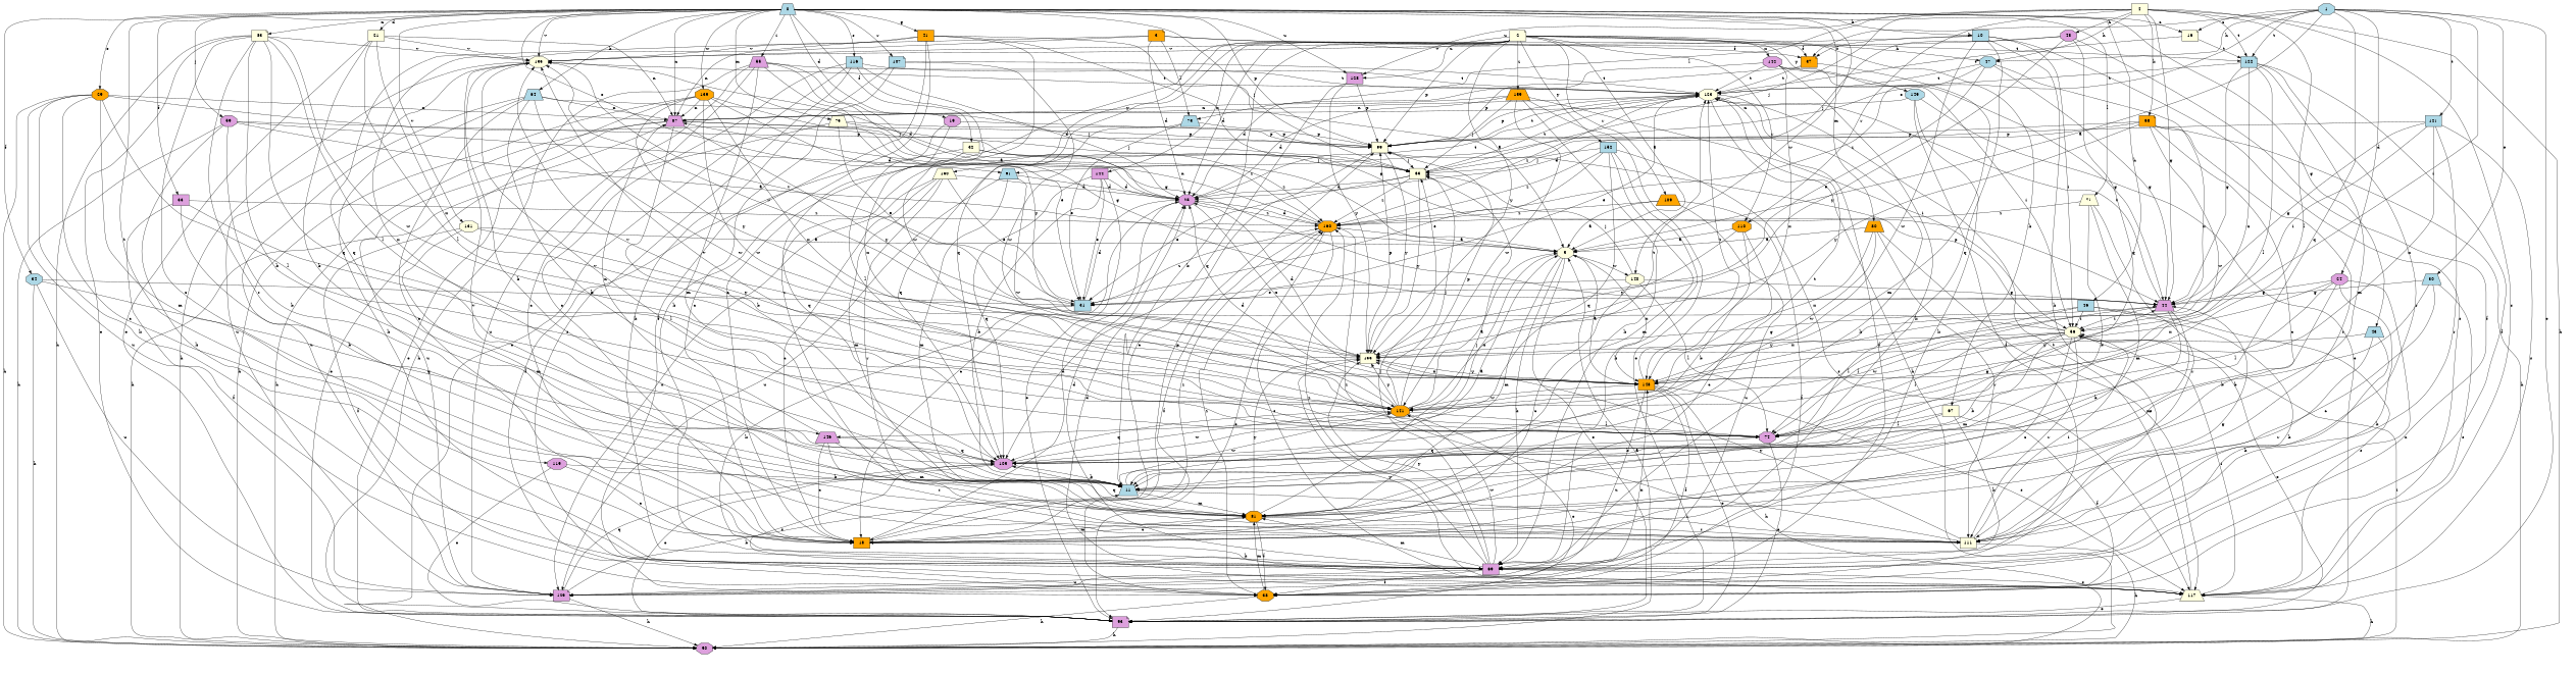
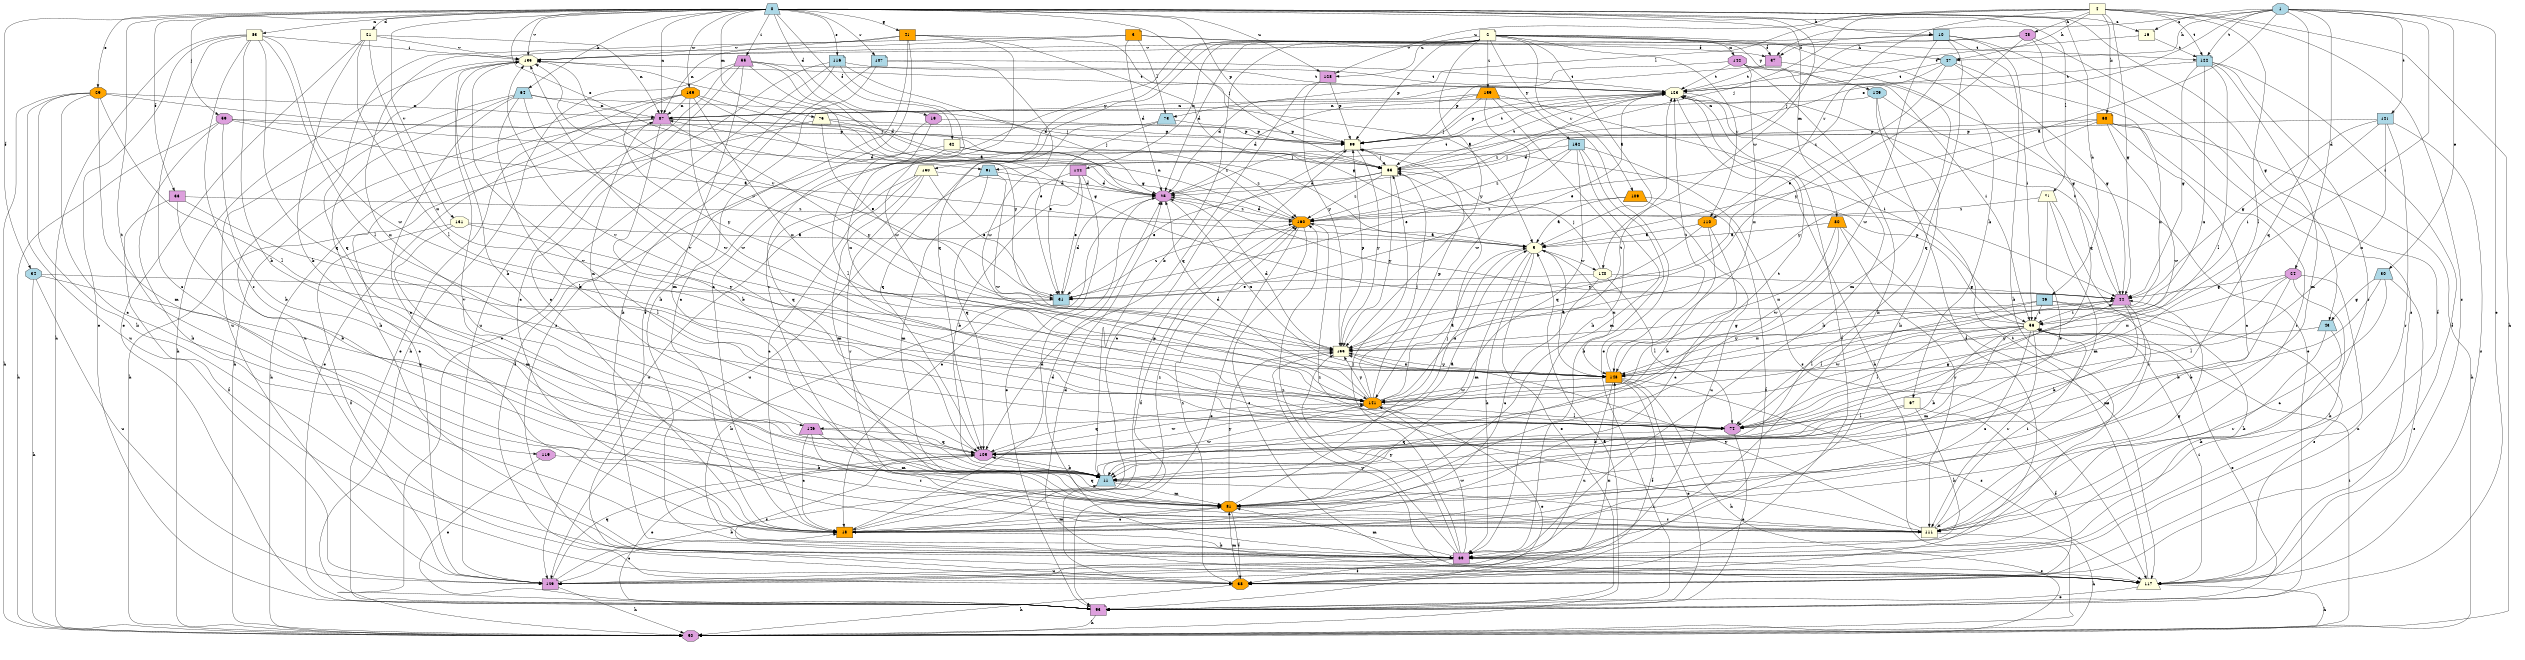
  strict digraph {
    node [fillcolor=lightyellow shape=octagon style=filled]
    0 [fillcolor=lightblue shape=trapezium]
    10 [fillcolor=lightblue shape=box]
    16 [shape=note]
    19 [fillcolor=plum]
    21 [shape=box]
    29 [fillcolor=orange]
    32 [shape=box]
    33 [fillcolor=plum shape=box]
    34 [fillcolor=lightblue]
    41 [fillcolor=orange shape=box]
    43 [fillcolor=lightblue shape=trapezium]
    46 [fillcolor=lightblue shape=box]
    55 [fillcolor=plum shape=trapezium]
    59 [fillcolor=plum]
    63 [shape=note]
    64 [fillcolor=lightblue shape=trapezium]
    71 [shape=trapezium]
    75 [shape=trapezium]
    80 [fillcolor=orange shape=trapezium]
    83 [shape=note]
    87 [fillcolor=plum shape=trapezium]
    91 [fillcolor=lightblue shape=trapezium]
    99 [shape=note]
    107 [fillcolor=lightblue shape=note]
    116 [fillcolor=lightblue shape=note]
    119 [fillcolor=plum]
    128 [fillcolor=plum shape=note]
    131
    135
    139 [fillcolor=orange]
    140
-   37 [fillcolor=orange shape=note]
+   37 [fillcolor=plum shape=note]
    56
    105 [fillcolor=plum]
    117 [shape=trapezium]
    69 [fillcolor=plum shape=box]
    141 [fillcolor=orange]
    122 [fillcolor=lightblue shape=note]
    123
    74 [fillcolor=plum]
    148 [fillcolor=orange shape=note]
    93 [fillcolor=plum shape=note]
    11 [fillcolor=lightblue shape=trapezium]
    18 [fillcolor=orange shape=box]
    50 [fillcolor=plum]
    81 [fillcolor=orange]
    129 [fillcolor=plum shape=note]
    160 [fillcolor=orange]
    38 [fillcolor=orange]
    31 [fillcolor=lightblue shape=box]
    5
    44 [fillcolor=plum shape=trapezium]
    111 [shape=note]
    153 [shape=note]
    25 [fillcolor=plum]
    1 [fillcolor=lightblue]
    24 [fillcolor=plum]
    30 [fillcolor=lightblue shape=trapezium]
    47 [fillcolor=lightblue]
    121 [fillcolor=lightblue shape=box]
    146 [fillcolor=plum shape=trapezium]
    2 [shape=note]
    67 [shape=box]
    109 [fillcolor=orange shape=trapezium]
    110 [fillcolor=orange]
    142 [fillcolor=plum]
    144 [fillcolor=plum shape=box]
    149 [fillcolor=lightblue]
    150 [shape=trapezium]
    152 [fillcolor=lightblue shape=box]
    159 [fillcolor=orange shape=trapezium]
    3 [fillcolor=orange shape=note]
    73 [fillcolor=lightblue shape=trapezium]
    4 [shape=box]
    48 [fillcolor=plum]
    68 [fillcolor=orange shape=note]
    0 -> 10 [label=b]
    0 -> 16 [label=c]
    0 -> 19 [label=d]
    0 -> 21 [label=d]
    0 -> 29 [label=e]
    0 -> 32 [label=f]
    0 -> 33 [label=f]
    0 -> 34 [label=f]
    0 -> 41 [label=g]
    0 -> 43 [label=g]
    0 -> 46 [label=h]
    0 -> 55 [label=i]
    0 -> 59 [label=j]
    0 -> 63 [label=j]
    0 -> 64 [label=k]
    0 -> 71 [label=l]
    0 -> 75 [label=m]
    0 -> 80 [label=m]
    0 -> 83 [label=n]
    0 -> 87 [label=n]
    0 -> 91 [label=o]
    0 -> 99 [label=p]
    0 -> 107 [label=r]
    0 -> 116 [label=s]
    0 -> 119 [label=t]
    0 -> 128 [label=u]
    0 -> 131 [label=v]
    0 -> 135 [label=v]
    0 -> 139 [label=w]
    0 -> 140 [label=w]
    10 -> 135 [label=v]
    10 -> 37 [label=f]
    10 -> 56 [label=i]
    10 -> 105 [label=q]
    10 -> 117 [label=s]
    10 -> 69 [label=k]
    10 -> 141 [label=w]
    16 -> 122 [label=t]
    16 -> 123 [label=t]
    19 -> 99 [label=p]
    19 -> 74 [label=l]
    19 -> 148 [label=x]
    21 -> 87 [label=n]
    21 -> 135 [label=v]
    21 -> 74 [label=l]
    21 -> 148 [label=x]
    21 -> 93 [label=o]
    21 -> 11 [label=b]
    29 -> 63 [label=j]
    29 -> 87 [label=n]
    29 -> 69 [label=k]
    29 -> 74 [label=l]
    29 -> 18 [label=c]
    29 -> 50 [label=h]
    29 -> 81 [label=m]
    29 -> 129 [label=u]
    32 -> 63 [label=j]
    32 -> 105 [label=q]
    32 -> 160 [label=z]
    32 -> 38 [label=f]
    33 -> 74 [label=l]
    33 -> 11 [label=b]
    33 -> 160 [label=z]
    33 -> 38 [label=f]
    34 -> 105 [label=q]
    34 -> 50 [label=h]
    34 -> 129 [label=u]
    34 -> 31 [label=e]
    41 -> 87 [label=n]
    41 -> 135 [label=v]
    41 -> 69 [label=k]
    41 -> 38 [label=f]
    41 -> 5 [label=a]
    41 -> 44 [label=g]
    41 -> 111 [label=r]
    43 -> 69 [label=k]
    43 -> 111 [label=r]
    43 -> 153 [label=y]
    46 -> 56 [label=i]
    46 -> 117 [label=s]
    46 -> 69 [label=k]
    46 -> 74 [label=l]
    46 -> 148 [label=x]
    55 -> 123 [label=t]
    55 -> 18 [label=c]
    55 -> 50 [label=h]
    55 -> 81 [label=m]
    55 -> 129 [label=u]
    55 -> 5 [label=a]
    55 -> 44 [label=g]
    55 -> 153 [label=y]
    59 -> 99 [label=p]
    59 -> 69 [label=k]
    59 -> 11 [label=b]
    59 -> 50 [label=h]
    59 -> 5 [label=a]
    59 -> 25 [label=d]
    63 -> 123 [label=t]
    63 -> 160 [label=z]
    63 -> 31 [label=e]
    63 -> 153 [label=y]
    63 -> 25 [label=d]
    64 -> 63 [label=j]
    64 -> 87 [label=n]
    64 -> 69 [label=k]
    64 -> 141 [label=w]
    64 -> 11 [label=b]
    64 -> 18 [label=c]
    64 -> 129 [label=u]
    71 -> 11 [label=b]
    71 -> 81 [label=m]
    71 -> 160 [label=z]
    71 -> 111 [label=r]
    75 -> 63 [label=j]
    75 -> 99 [label=p]
    75 -> 50 [label=h]
    75 -> 31 [label=e]
    80 -> 117 [label=s]
    80 -> 141 [label=w]
    80 -> 148 [label=x]
    80 -> 5 [label=a]
    80 -> 111 [label=r]
-   83 -> 135 [label=v]
+   83 -> 135 [label=i]
    83 -> 105 [label=q]
    83 -> 141 [label=w]
    83 -> 74 [label=l]
    83 -> 93 [label=o]
    83 -> 11 [label=b]
    83 -> 18 [label=c]
    83 -> 50 [label=h]
    83 -> 111 [label=r]
    87 -> 99 [label=p]
    87 -> 93 [label=o]
    87 -> 11 [label=b]
    87 -> 50 [label=h]
-   87 -> 129 [label=u]
+   87 -> 129 [label=c]
    87 -> 160 [label=z]
    87 -> 153 [label=y]
    91 -> 141 [label=w]
    91 -> 81 [label=m]
    91 -> 129 [label=u]
    91 -> 25 [label=d]
    99 -> 63 [label=j]
    99 -> 123 [label=t]
    99 -> 18 [label=c]
    99 -> 153 [label=y]
    107 -> 69 [label=k]
    107 -> 141 [label=w]
    107 -> 123 [label=t]
    107 -> 18 [label=c]
    116 -> 117 [label=s]
    116 -> 141 [label=w]
    116 -> 123 [label=t]
    116 -> 93 [label=o]
    116 -> 18 [label=c]
    116 -> 25 [label=d]
    119 -> 93 [label=o]
    119 -> 11 [label=b]
-   119 -> 18 [label=c]
+   129 -> 18 [label=c]
    128 -> 99 [label=p]
    128 -> 105 [label=q]
    128 -> 153 [label=y]
    131 -> 81 [label=m]
    131 -> 38 [label=f]
    131 -> 5 [label=a]
    131 -> 153 [label=y]
    135 -> 123 [label=t]
    135 -> 11 [label=b]
    135 -> 50 [label=h]
    135 -> 129 [label=u]
    135 -> 25 [label=d]
    139 -> 87 [label=n]
    139 -> 141 [label=w]
    139 -> 148 [label=x]
    139 -> 93 [label=o]
    139 -> 50 [label=h]
    139 -> 31 [label=e]
    139 -> 44 [label=g]
    139 -> 153 [label=y]
    140 -> 63 [label=j]
    140 -> 74 [label=l]
    140 -> 18 [label=c]
    140 -> 31 [label=e]
    140 -> 44 [label=g]
    37 -> 99 [label=p]
    37 -> 123 [label=t]
    37 -> 81 [label=m]
    56 -> 99 [label=p]
    56 -> 135 [label=v]
    56 -> 141 [label=w]
    56 -> 74 [label=l]
    56 -> 93 [label=o]
    56 -> 11 [label=b]
    56 -> 18 [label=c]
    56 -> 81 [label=m]
    56 -> 111 [label=r]
    56 -> 153 [label=y]
    105 -> 135 [label=v]
    105 -> 117 [label=s]
    105 -> 141 [label=w]
    105 -> 123 [label=t]
    105 -> 93 [label=o]
    105 -> 11 [label=b]
-   117 -> 56 [label=i]
+   56 -> 117 [label=i]
    117 -> 123 [label=t]
    117 -> 93 [label=o]
    117 -> 50 [label=h]
    117 -> 153 [label=y]
    117 -> 25 [label=d]
    69 -> 63 [label=j]
    69 -> 117 [label=s]
    69 -> 141 [label=w]
    69 -> 81 [label=m]
    69 -> 129 [label=u]
    69 -> 160 [label=z]
    69 -> 38 [label=f]
    69 -> 153 [label=y]
    69 -> 25 [label=d]
    141 -> 63 [label=j]
    141 -> 99 [label=p]
    141 -> 135 [label=v]
    141 -> 105 [label=q]
    141 -> 123 [label=t]
    141 -> 74 [label=l]
    141 -> 93 [label=o]
    141 -> 5 [label=a]
    141 -> 153 [label=y]
    141 -> 25 [label=d]
    122 -> 123 [label=t]
    122 -> 74 [label=l]
    122 -> 148 [label=x]
    122 -> 81 [label=m]
    122 -> 38 [label=f]
    122 -> 44 [label=g]
    122 -> 111 [label=r]
    123 -> 87 [label=n]
    123 -> 99 [label=p]
    123 -> 69 [label=k]
    123 -> 50 [label=h]
    123 -> 160 [label=z]
    123 -> 38 [label=f]
    123 -> 31 [label=e]
    74 -> 135 [label=v]
    74 -> 105 [label=q]
    74 -> 93 [label=o]
    74 -> 44 [label=g]
    148 -> 117 [label=s]
    148 -> 141 [label=w]
    148 -> 123 [label=t]
    148 -> 93 [label=o]
    148 -> 50 [label=h]
    148 -> 129 [label=u]
    148 -> 38 [label=f]
    148 -> 5 [label=a]
    148 -> 153 [label=y]
    93 -> 50 [label=h]
    11 -> 141 [label=w]
    11 -> 81 [label=m]
    11 -> 5 [label=a]
    11 -> 111 [label=r]
    18 -> 99 [label=p]
    18 -> 69 [label=k]
    18 -> 81 [label=m]
    18 -> 160 [label=z]
    18 -> 25 [label=d]
    50 -> 56 [label=i]
    50 -> 5 [label=a]
    81 -> 63 [label=j]
    81 -> 105 [label=q]
    81 -> 18 [label=c]
    81 -> 38 [label=f]
    81 -> 111 [label=r]
    81 -> 153 [label=y]
    129 -> 105 [label=q]
    129 -> 148 [label=x]
    129 -> 11 [label=b]
    129 -> 50 [label=h]
    160 -> 87 [label=n]
    160 -> 117 [label=s]
    160 -> 93 [label=o]
    160 -> 38 [label=f]
    160 -> 5 [label=a]
    160 -> 25 [label=d]
    38 -> 50 [label=h]
    38 -> 81 [label=m]
    38 -> 160 [label=z]
    31 -> 135 [label=v]
    31 -> 69 [label=k]
    31 -> 160 [label=z]
    31 -> 25 [label=d]
    5 -> 140 [label=w]
    5 -> 69 [label=k]
    5 -> 148 [label=x]
    5 -> 93 [label=o]
    5 -> 81 [label=m]
    5 -> 146 [label=x]
    44 -> 56 [label=i]
    44 -> 123 [label=t]
    44 -> 74 [label=l]
    44 -> 11 [label=b]
    44 -> 81 [label=m]
    111 -> 135 [label=v]
    111 -> 56 [label=i]
    111 -> 50 [label=h]
    111 -> 160 [label=z]
    111 -> 44 [label=g]
    111 -> 153 [label=y]
    153 -> 99 [label=p]
    153 -> 148 [label=x]
    153 -> 44 [label=g]
    153 -> 25 [label=d]
    25 -> 123 [label=t]
    25 -> 148 [label=x]
    25 -> 18 [label=c]
    25 -> 160 [label=z]
    1 -> 16 [label=c]
    1 -> 91 [label=o]
    1 -> 37 [label=f]
    1 -> 56 [label=i]
    1 -> 105 [label=q]
    1 -> 122 [label=t]
    1 -> 93 [label=o]
    1 -> 5 [label=a]
    1 -> 24 [label=d]
    1 -> 30 [label=e]
    1 -> 47 [label=h]
    1 -> 121 [label=t]
    24 -> 69 [label=k]
    24 -> 74 [label=l]
    24 -> 148 [label=x]
    24 -> 11 [label=b]
    24 -> 129 [label=u]
    24 -> 44 [label=g]
    30 -> 117 [label=s]
    30 -> 11 [label=b]
    30 -> 18 [label=c]
-   30 -> 44 [label=g]
+   30 -> 43 [label=g]
    47 -> 123 [label=t]
    47 -> 148 [label=x]
    47 -> 160 [label=z]
    47 -> 31 [label=e]
    47 -> 44 [label=g]
    121 -> 99 [label=p]
    121 -> 56 [label=i]
    121 -> 117 [label=s]
    121 -> 148 [label=x]
    121 -> 44 [label=g]
    121 -> 111 [label=r]
    146 -> 87 [label=n]
    146 -> 105 [label=q]
    146 -> 18 [label=c]
    146 -> 81 [label=m]
    146 -> 111 [label=r]
    2 -> 99 [label=p]
    2 -> 128 [label=u]
    2 -> 37 [label=f]
    2 -> 105 [label=q]
    2 -> 122 [label=t]
    2 -> 11 [label=b]
    2 -> 18 [label=c]
    2 -> 5 [label=a]
    2 -> 153 [label=y]
    2 -> 25 [label=d]
    2 -> 67 [label=k]
    2 -> 109 [label=r]
    2 -> 110 [label=r]
    2 -> 142 [label=x]
    2 -> 144 [label=x]
    2 -> 149 [label=y]
    2 -> 150 [label=y]
    2 -> 152 [label=y]
    2 -> 159 [label=z]
    67 -> 69 [label=k]
    67 -> 74 [label=l]
    67 -> 11 [label=b]
    67 -> 38 [label=f]
    109 -> 129 [label=u]
    109 -> 160 [label=z]
    109 -> 38 [label=f]
    109 -> 5 [label=a]
    110 -> 11 [label=b]
    110 -> 18 [label=c]
    110 -> 5 [label=a]
    110 -> 153 [label=y]
    142 -> 56 [label=i]
    142 -> 69 [label=k]
    142 -> 123 [label=t]
    142 -> 148 [label=x]
    142 -> 44 [label=g]
    142 -> 25 [label=d]
    144 -> 105 [label=q]
    144 -> 93 [label=o]
    144 -> 11 [label=b]
    144 -> 31 [label=e]
    144 -> 25 [label=d]
    149 -> 87 [label=n]
    149 -> 69 [label=k]
    149 -> 93 [label=o]
    149 -> 38 [label=f]
    150 -> 18 [label=c]
    150 -> 81 [label=m]
    150 -> 129 [label=u]
    150 -> 31 [label=e]
    150 -> 111 [label=r]
    150 -> 25 [label=d]
    152 -> 63 [label=j]
    152 -> 105 [label=q]
    152 -> 117 [label=s]
    152 -> 69 [label=k]
    152 -> 81 [label=m]
    152 -> 160 [label=z]
    152 -> 31 [label=e]
    159 -> 63 [label=j]
    159 -> 87 [label=n]
    159 -> 56 [label=i]
    159 -> 69 [label=k]
    159 -> 141 [label=w]
    159 -> 93 [label=o]
    159 -> 25 [label=d]
    3 -> 37 [label=f]
    3 -> 105 [label=q]
    3 -> 25 [label=d]
    3 -> 47 [label=h]
    3 -> 146 [label=x]
    3 -> 73 [label=l]
    73 -> 99 [label=p]
    73 -> 105 [label=q]
    73 -> 31 [label=e]
    4 -> 63 [label=j]
    4 -> 128 [label=u]
    4 -> 117 [label=s]
    4 -> 122 [label=t]
    4 -> 74 [label=l]
    4 -> 50 [label=h]
    4 -> 44 [label=g]
    4 -> 47 [label=h]
    4 -> 110 [label=r]
    4 -> 73 [label=l]
    4 -> 48 [label=h]
    4 -> 68 [label=k]
    48 -> 63 [label=j]
    48 -> 135 [label=v]
    48 -> 105 [label=q]
    48 -> 38 [label=f]
    48 -> 153 [label=y]
    68 -> 99 [label=p]
    68 -> 141 [label=w]
    68 -> 18 [label=c]
    68 -> 50 [label=h]
    68 -> 111 [label=r]
    68 -> 153 [label=y]
    68 -> 25 [label=d]
  }
